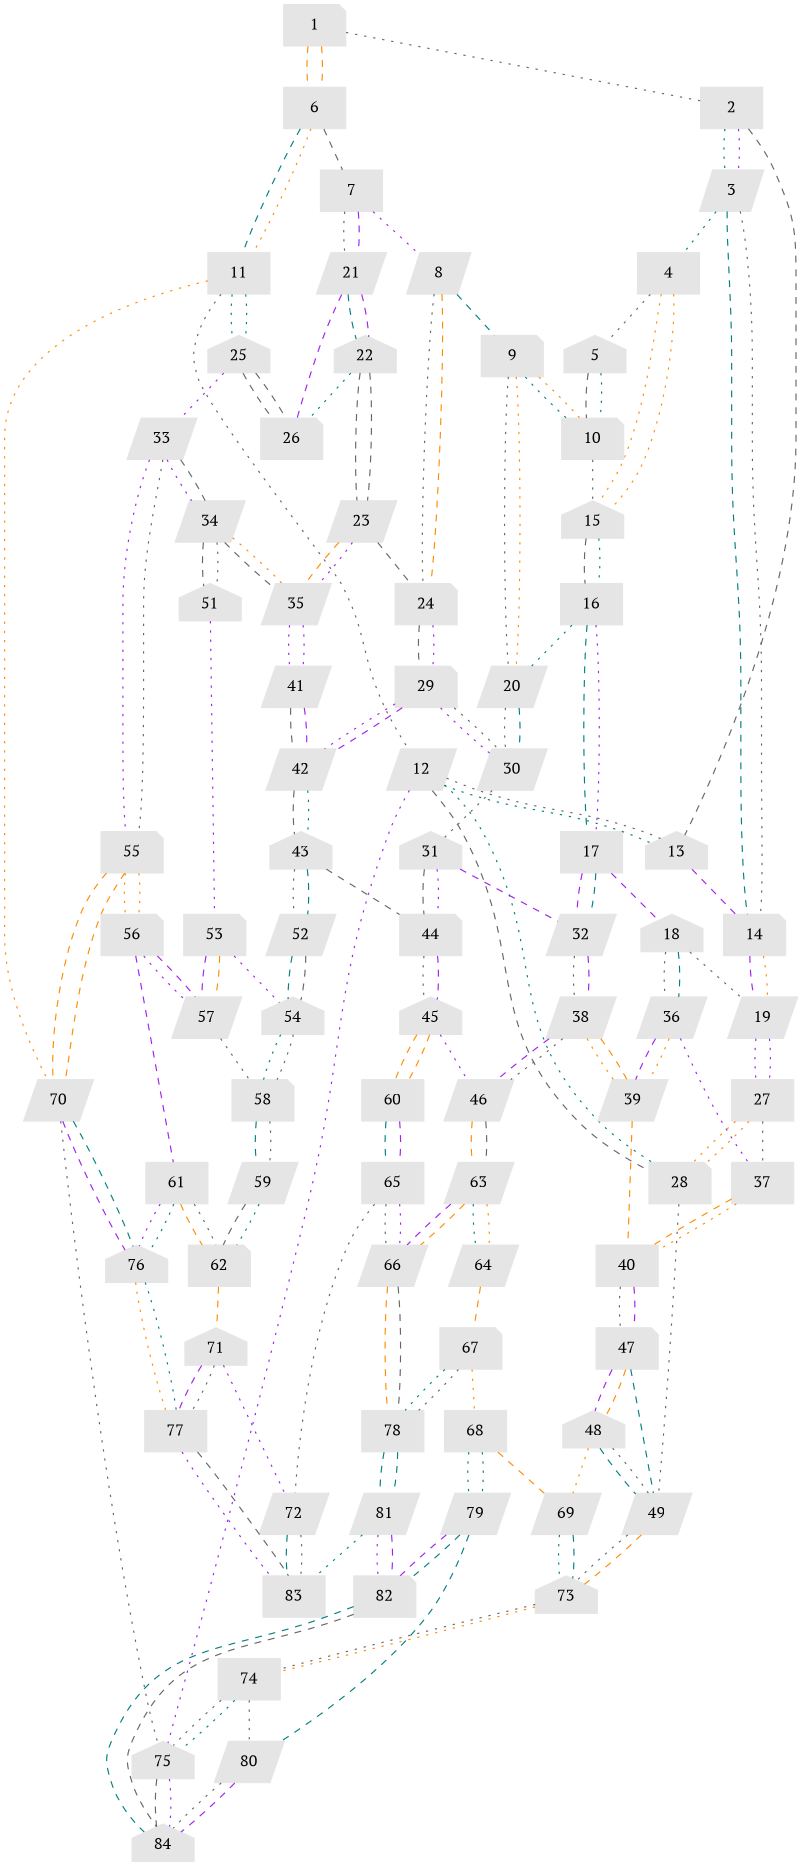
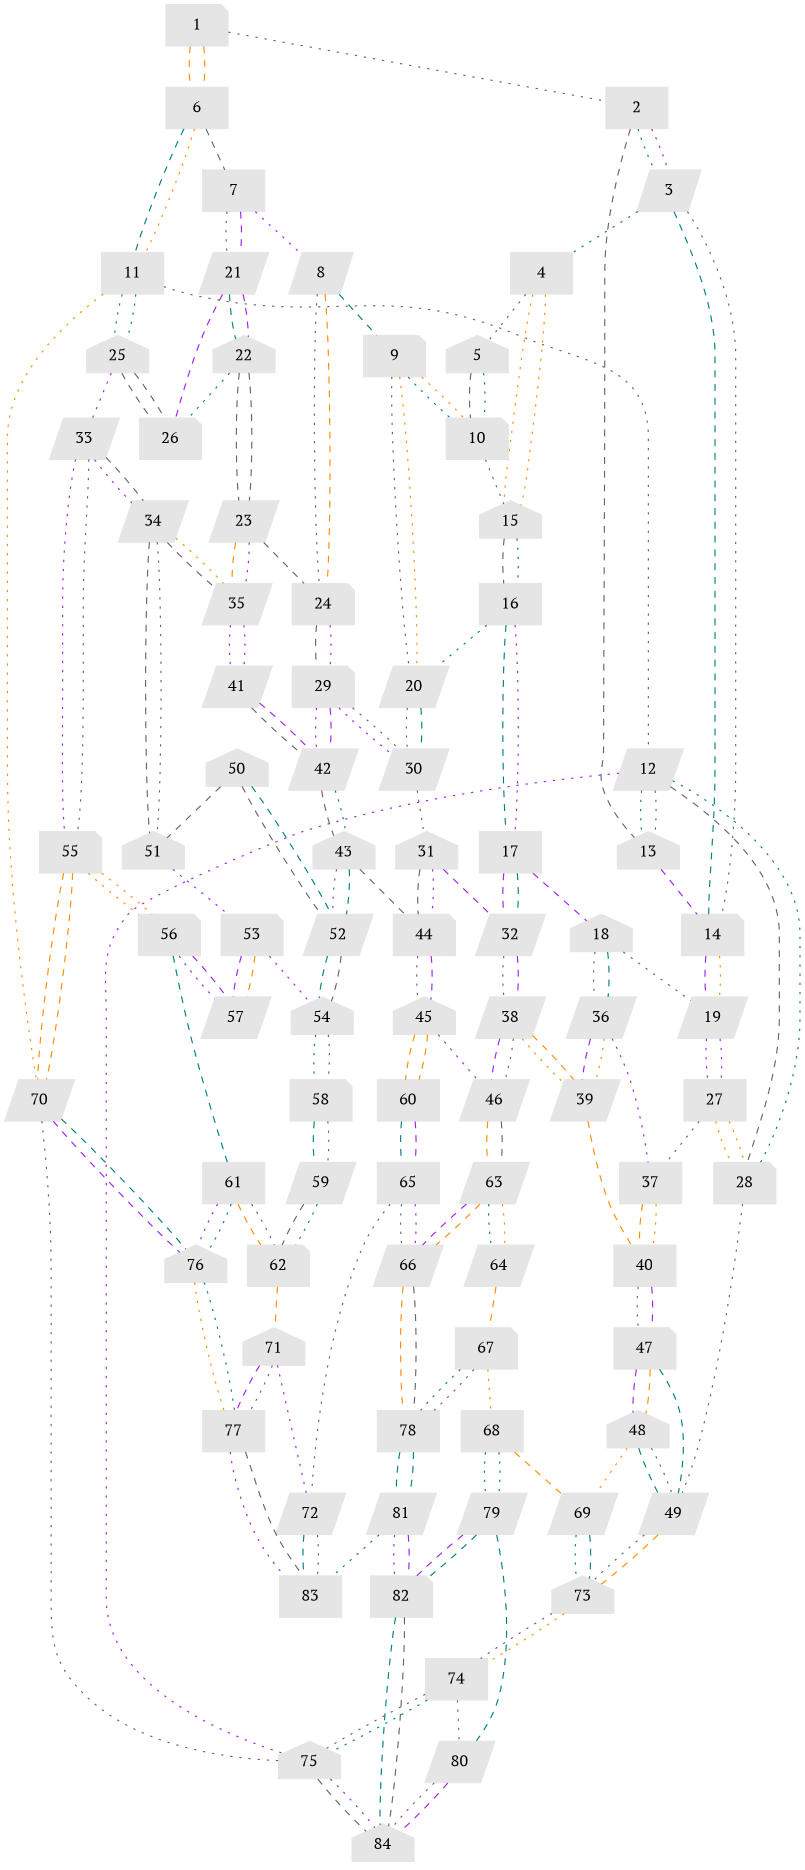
  graph {
    fontname="PT Serif"
    node [color=gray90 fontname="PT Serif" shape=parallelogram style=filled]
    edge [color=gray40 fontname="PT Serif" style=dotted]
    1 [shape=note]
    2 [shape=box]
    6 [shape=box]
    3
    13 [shape=house]
    7 [shape=box]
    11 [shape=box]
    4 [shape=box]
    14 [shape=note]
    5 [shape=house]
    15 [shape=house]
    19
    10 [shape=note]
    16 [shape=box]
    8
    21
    12
    25 [shape=house]
    70
    9 [shape=note]
    24 [shape=note]
    22 [shape=house]
    26 [shape=note]
    20
    29 [shape=note]
    30
    28 [shape=note]
    75 [shape=house]
    33
    76 [shape=house]
    49
    84 [shape=house]
    27 [shape=box]
    17 [shape=box]
    18 [shape=house]
    32
    36
    38
    37 [shape=box]
    39
    31 [shape=house]
    23
    35
    41
    42
    34
    55 [shape=note]
    40 [shape=box]
    73 [shape=house]
    43 [shape=house]
    44 [shape=note]
    45 [shape=house]
    46
    51 [shape=house]
    56 [shape=note]
    53 [shape=note]
    47 [shape=note]
    63
    48 [shape=house]
    52
    54 [shape=house]
    60 [shape=box]
    65 [shape=box]
    64
    66
    69
    67 [shape=note]
    74 [shape=box]
+   50 [shape=house]
    57
    58 [shape=note]
    59
    61 [shape=box]
    62 [shape=note]
    71 [shape=house]
    72
    77 [shape=box]
    78 [shape=box]
    68 [shape=box]
    83 [shape=box]
    81
    79
    80
    82 [shape=note]
    1 -- 2
    1 -- 6 [color=darkorange style=dashed]
    1 -- 6 [color=darkorange style=dashed]
    2 -- 3 [color=teal]
    2 -- 3 [color=purple]
    2 -- 13 [style=dashed]
    6 -- 7 [style=dashed]
    6 -- 11 [color=teal style=dashed]
    6 -- 11 [color=darkorange]
    3 -- 4 [color=teal]
    3 -- 14 [color=teal style=dashed]
    3 -- 14
    13 -- 14 [color=purple style=dashed]
    7 -- 8 [color=purple]
    7 -- 21
    7 -- 21 [color=purple style=dashed]
    11 -- 12
    11 -- 25 [color=teal]
    11 -- 25 [color=teal]
    11 -- 70 [color=darkorange]
    4 -- 5
    4 -- 15 [color=darkorange]
    4 -- 15 [color=darkorange]
    14 -- 19 [color=purple style=dashed]
    14 -- 19 [color=darkorange]
    5 -- 10 [style=dashed]
    5 -- 10 [color=teal]
    15 -- 16 [style=dashed]
    15 -- 16 [color=teal]
    19 -- 27 [color=purple]
    19 -- 27 [color=purple]
    10 -- 15
    16 -- 20 [color=teal]
    16 -- 17 [color=teal style=dashed]
    16 -- 17 [color=purple]
    8 -- 9 [color=teal style=dashed]
    8 -- 24
    8 -- 24 [color=darkorange style=dashed]
    21 -- 22 [color=teal style=dashed]
    21 -- 22 [color=purple style=dashed]
    21 -- 26 [color=purple style=dashed]
    12 -- 13 [color=teal]
    12 -- 13
    12 -- 28 [style=dashed]
    12 -- 28 [color=teal]
    12 -- 75 [color=purple]
    25 -- 26 [style=dashed]
    25 -- 26 [style=dashed]
    25 -- 33 [color=purple]
    70 -- 75
    70 -- 76 [color=purple style=dashed]
    70 -- 76 [color=teal style=dashed]
    9 -- 10 [color=teal]
    9 -- 10 [color=darkorange]
    9 -- 20
    9 -- 20 [color=darkorange]
    24 -- 29 [style=dashed]
    24 -- 29 [color=purple]
    22 -- 26 [color=teal]
    22 -- 23 [style=dashed]
    22 -- 23 [style=dashed]
    20 -- 30
    20 -- 30 [color=teal style=dashed]
    29 -- 30 [color=purple]
    29 -- 30
    29 -- 42 [color=purple]
    29 -- 42 [color=purple style=dashed]
    30 -- 31
    28 -- 49
    75 -- 84 [style=dashed]
    75 -- 84 [color=purple]
    33 -- 34 [color=purple]
    33 -- 34 [style=dashed]
    33 -- 55 [color=purple]
    33 -- 55
    76 -- 77 [color=darkorange]
    76 -- 77 [color=teal]
    49 -- 73
    49 -- 73 [color=darkorange style=dashed]
    27 -- 28 [color=darkorange]
    27 -- 28 [color=darkorange]
    27 -- 37
    17 -- 18 [color=purple style=dashed]
    17 -- 32 [color=purple style=dashed]
    17 -- 32 [color=teal style=dashed]
    18 -- 19
    18 -- 36
    18 -- 36 [color=teal style=dashed]
    32 -- 38
    32 -- 38 [color=purple style=dashed]
    36 -- 37 [color=purple]
    36 -- 39 [color=purple style=dashed]
    36 -- 39 [color=darkorange]
    38 -- 39 [color=darkorange]
    38 -- 39 [color=darkorange style=dashed]
    38 -- 46 [color=purple style=dashed]
    38 -- 46
    37 -- 40 [color=darkorange style=dashed]
    37 -- 40 [color=darkorange]
    39 -- 40 [color=darkorange style=dashed]
    31 -- 32 [color=purple style=dashed]
    31 -- 44 [style=dashed]
    31 -- 44 [color=purple]
    23 -- 24 [style=dashed]
    23 -- 35 [color=darkorange style=dashed]
    23 -- 35 [color=purple]
    35 -- 41 [color=purple]
    35 -- 41 [color=purple]
    41 -- 42 [style=dashed]
    41 -- 42 [color=purple style=dashed]
    42 -- 43 [style=dashed]
    42 -- 43 [color=teal]
    34 -- 35 [style=dashed]
    34 -- 35 [color=darkorange]
    34 -- 51 [style=dashed]
    34 -- 51
    55 -- 70 [color=darkorange style=dashed]
    55 -- 70 [color=darkorange style=dashed]
    55 -- 56 [color=darkorange]
    55 -- 56 [color=darkorange]
    40 -- 47
    40 -- 47 [color=purple style=dashed]
    73 -- 74
    73 -- 74 [color=darkorange]
    43 -- 44 [style=dashed]
    43 -- 52
    43 -- 52 [color=teal style=dashed]
    44 -- 45
    44 -- 45 [color=purple style=dashed]
    45 -- 46 [color=purple]
    45 -- 60 [color=darkorange style=dashed]
    45 -- 60 [color=darkorange style=dashed]
    46 -- 63 [color=darkorange style=dashed]
    46 -- 63 [style=dashed]
    51 -- 53 [color=purple]
    56 -- 57 [color=purple]
    56 -- 57 [color=purple style=dashed]
-   56 -- 61 [color=purple style=dashed]
+   56 -- 61 [color=teal style=dashed]
    53 -- 54 [color=purple]
    53 -- 57 [color=purple style=dashed]
    53 -- 57 [color=darkorange style=dashed]
    47 -- 49 [color=teal style=dashed]
    47 -- 48 [color=purple style=dashed]
    47 -- 48 [color=darkorange style=dashed]
    63 -- 64 [color=teal]
    63 -- 64 [color=darkorange]
    63 -- 66 [color=purple style=dashed]
    63 -- 66 [color=darkorange style=dashed]
    48 -- 49 [color=teal style=dashed]
    48 -- 49
    48 -- 69 [color=darkorange]
    52 -- 54 [color=teal style=dashed]
    52 -- 54 [style=dashed]
    54 -- 58 [color=teal]
    54 -- 58
    60 -- 65 [color=teal style=dashed]
    60 -- 65 [color=purple style=dashed]
    65 -- 66
    65 -- 66 [color=purple]
    65 -- 72
    64 -- 67 [color=darkorange style=dashed]
    66 -- 78 [color=darkorange style=dashed]
    66 -- 78 [style=dashed]
    69 -- 73 [color=teal]
    69 -- 73 [color=teal style=dashed]
    67 -- 78 [color=teal]
    67 -- 78
    67 -- 68 [color=darkorange]
    74 -- 75
    74 -- 75 [color=teal]
    74 -- 80
-   57 -- 58
+   50 -- 51 [style=dashed]
+   50 -- 52 [style=dashed]
+   50 -- 52 [color=teal style=dashed]
    58 -- 59 [color=teal style=dashed]
    58 -- 59
    59 -- 62 [style=dashed]
    59 -- 62 [color=teal]
    61 -- 76 [color=purple]
    61 -- 76 [color=teal]
    61 -- 62 [color=darkorange style=dashed]
    61 -- 62
    62 -- 71 [color=darkorange style=dashed]
    71 -- 72 [color=purple]
    71 -- 77 [color=purple style=dashed]
    71 -- 77
    72 -- 83 [color=teal style=dashed]
    72 -- 83
    77 -- 83 [color=purple]
    77 -- 83 [style=dashed]
    78 -- 81 [color=teal style=dashed]
    78 -- 81 [color=teal style=dashed]
    68 -- 69 [color=darkorange style=dashed]
    68 -- 79 [color=teal]
    68 -- 79 [color=teal]
    81 -- 83 [color=teal]
    81 -- 82 [color=purple]
    81 -- 82 [color=purple style=dashed]
    79 -- 80 [color=teal style=dashed]
    79 -- 82 [color=purple style=dashed]
    79 -- 82 [color=teal style=dashed]
    80 -- 84
    80 -- 84 [color=purple style=dashed]
    82 -- 84 [color=teal style=dashed]
    82 -- 84 [style=dashed]
  }
